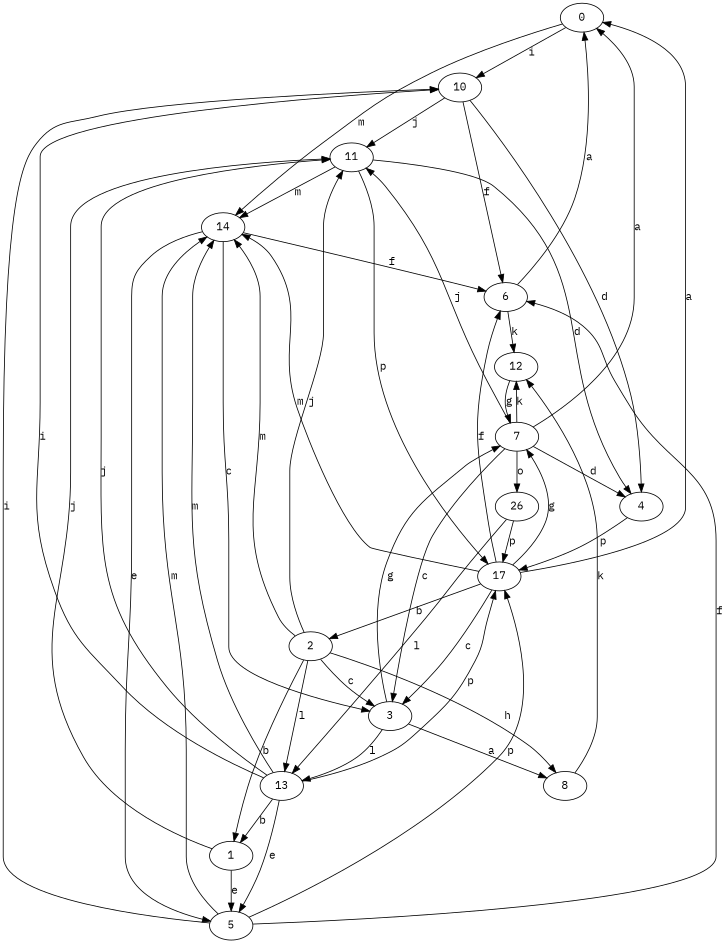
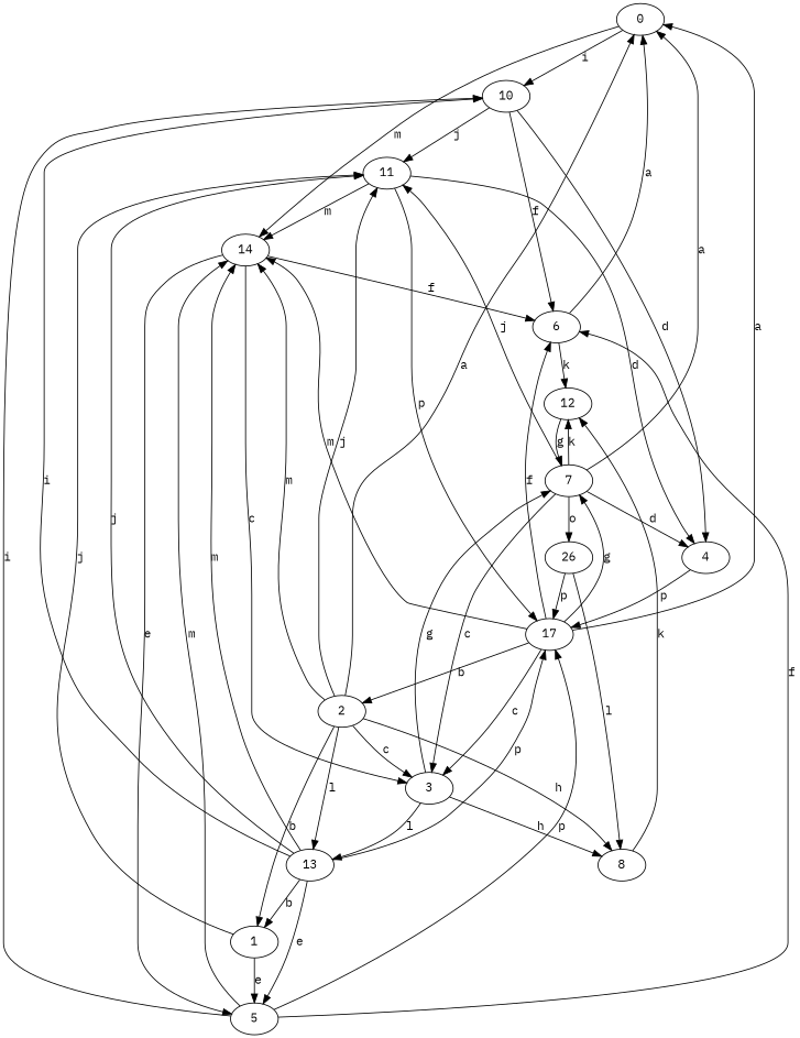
  strict digraph {
    fontname="IBM Plex Mono"
    node [fontname="IBM Plex Mono"]
    edge [fontname="IBM Plex Mono"]
    0
    10
    14
    11
    4
    6
    5
    3
    1
    17
    2
    8
    13
    7
    12
    n16 [label=26]
    0 -> 10 [label=i]
    0 -> 14 [label=m]
    10 -> 11 [label=j]
    10 -> 4 [label=d]
    10 -> 6 [label=f]
    14 -> 6 [label=f]
    14 -> 5 [label=e]
    14 -> 3 [label=c]
    11 -> 14 [label=m]
    11 -> 4 [label=d]
    11 -> 17 [label=p]
    4 -> 17 [label=p]
    6 -> 0 [label=a]
    6 -> 12 [label=k]
    5 -> 10 [label=i]
    5 -> 14 [label=m]
    5 -> 6 [label=f]
    5 -> 17 [label=p]
-   3 -> 8 [label=a]
+   3 -> 8 [label=h]
    3 -> 13 [label=l]
    3 -> 7 [label=g]
    1 -> 11 [label=j]
    1 -> 5 [label=e]
    17 -> 0 [label=a]
    17 -> 14 [label=m]
    17 -> 6 [label=f]
    17 -> 3 [label=c]
    17 -> 2 [label=b]
    17 -> 7 [label=g]
+   2 -> 0 [label=a]
    2 -> 14 [label=m]
    2 -> 11 [label=j]
    2 -> 3 [label=c]
    2 -> 1 [label=b]
    2 -> 8 [label=h]
    2 -> 13 [label=l]
    8 -> 12 [label=k]
    13 -> 10 [label=i]
    13 -> 14 [label=m]
    13 -> 11 [label=j]
    13 -> 5 [label=e]
    13 -> 1 [label=b]
    13 -> 17 [label=p]
    7 -> 0 [label=a]
    7 -> 11 [label=j]
    7 -> 4 [label=d]
    7 -> 3 [label=c]
    7 -> 12 [label=k]
    7 -> n16 [label=o]
    12 -> 7 [label=g]
    n16 -> 17 [label=p]
-   n16 -> 13 [label=l]
+   n16 -> 8 [label=l]
  }
